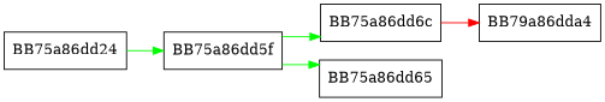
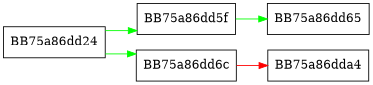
  digraph {
    rankdir=LR
    splines=ortho
    node [shape=box]
    edge [color=green]
    BB75a86dd24
    BB75a86dd5f
    BB75a86dd6c
    BB75a86dd65
-   BB75a86dda4 [label=BB79a86dda4]
+   BB75a86dda4
    BB75a86dd24 -> BB75a86dd5f
-   BB75a86dd5f -> BB75a86dd6c
+   BB75a86dd24 -> BB75a86dd6c
    BB75a86dd5f -> BB75a86dd65
    BB75a86dd6c -> BB75a86dda4 [color=red]
  }
